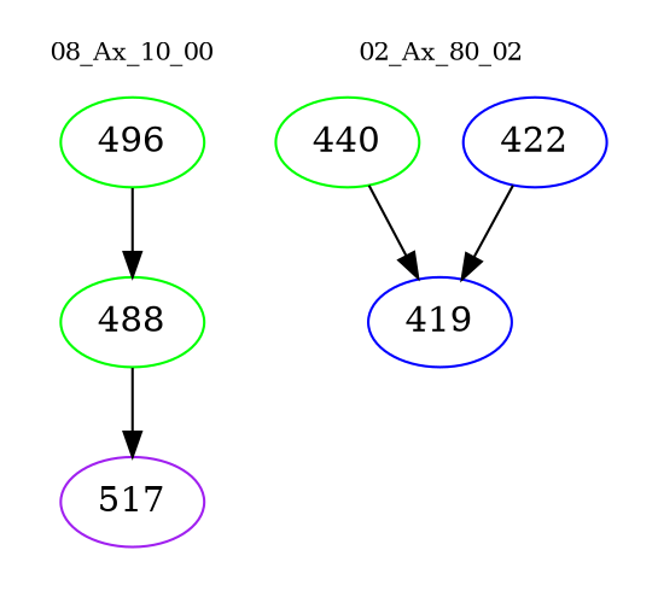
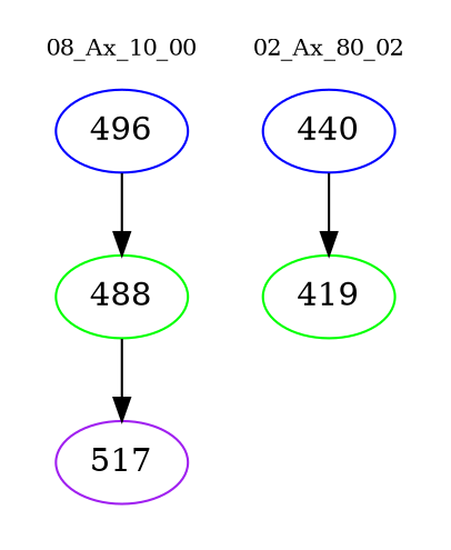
  digraph {
    node [color=blue]
    edge [color=black]
-   n1 [color=green label=496]
+   n1 [label=496]
    n2 [color=green label=488]
    n3 [color=purple label=517]
-   n4 [label=422]
-   n5 [label=419]
-   n6 [color=green label=440]
+   n5 [color=green label=419]
+   n6 [label=440]
    subgraph cluster_1 {
      color=white
      fontsize=10
      label="08_Ax_10_00"
      n1
      n2
      n3
    }
    subgraph cluster_2 {
      color=white
      fontsize=10
      label="02_Ax_80_02"
-     n4
      n5
      n6
    }
    n1 -> n2
    n2 -> n3
-   n4 -> n5
    n6 -> n5
  }
